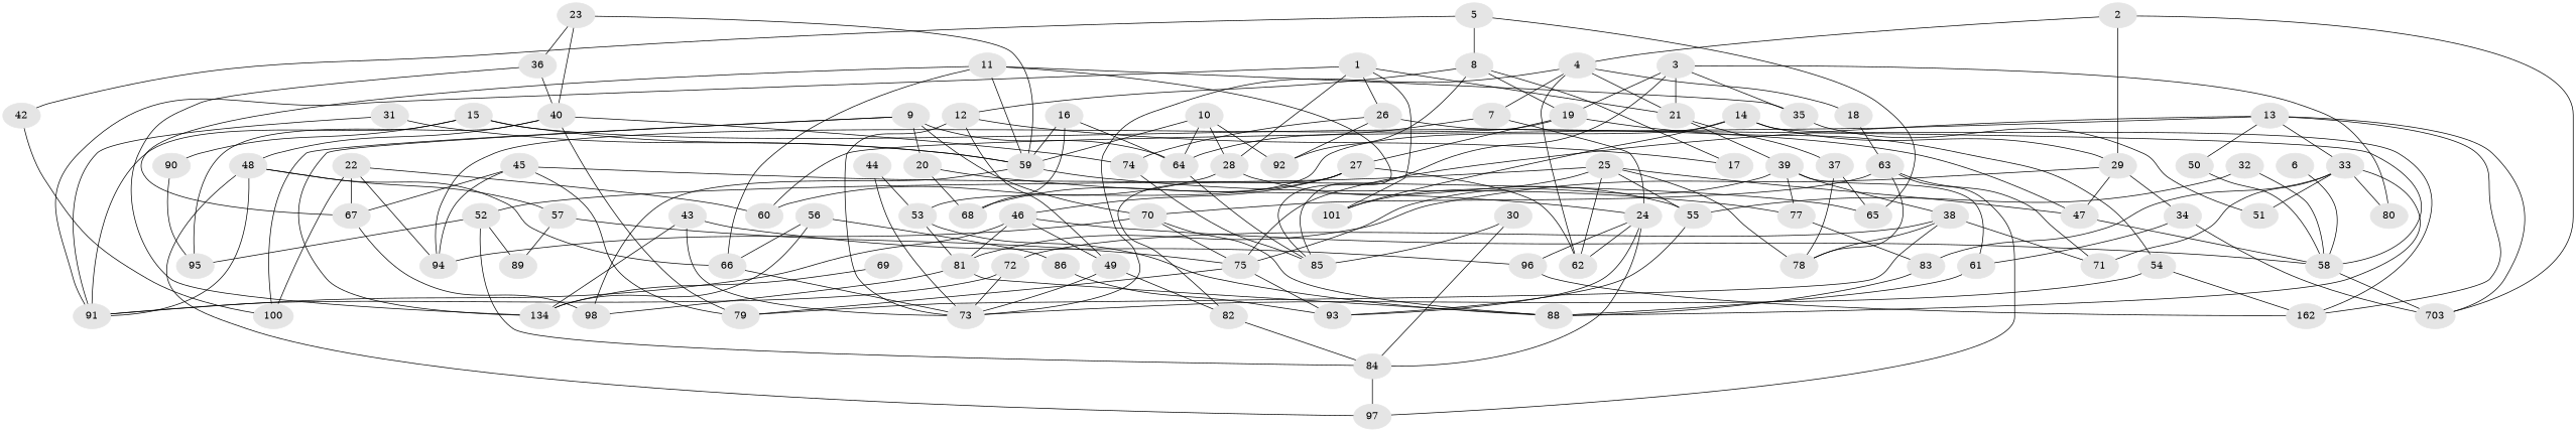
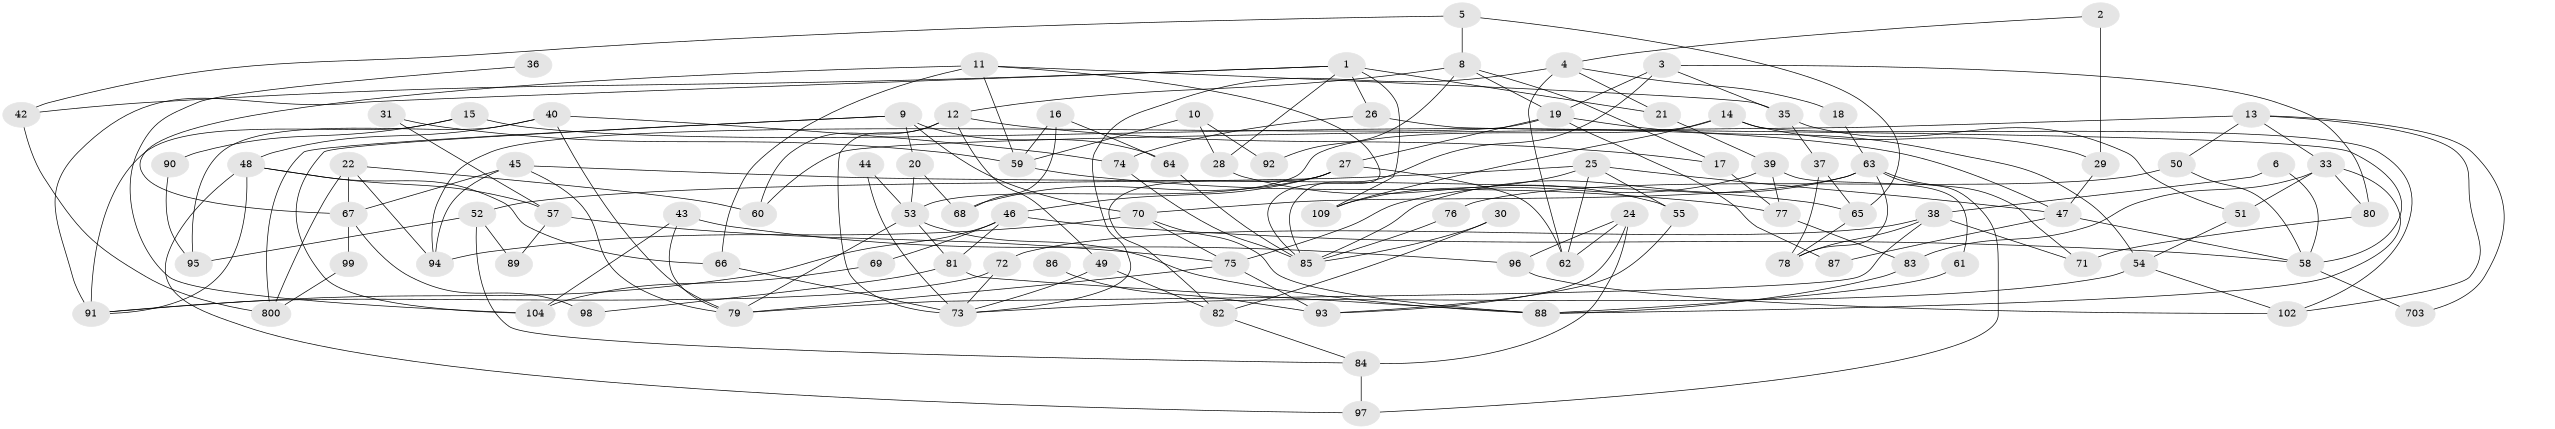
  graph {
    node [color=gray90 style=filled]
    1
    21
    26
    28
    42
    91
-   101
+   101 [label=109]
    39
    58
    92
    74
    60
    55
-   100
+   100 [label=800]
    2
    4
    29
    n18 [label=703]
-   7
    18
    62
    73
    47
-   34
    81
    3
    19
    35
    80
    85
    27
    54
+   87
    94
    51
    37
    24
    64
    63
    5
    8
    65
    12
    17
    78
    6
    38
    71
    72
    79
    84
    93
    96
    49
    77
    9
    20
    70
-   104 [label=134]
+   104
    68
    75
    88
    10
    59
    98
    11
    66
    67
+   99
    82
    13
    33
    50
-   102 [label=162]
+   102
    83
+   76
    14
    53
    15
    90
    95
    16
    97
    46
    61
    22
-   23
    36
    40
    48
    25
    52
    89
    69
    30
    31
    57
-   32
    43
    44
    45
-   56
    86
    1 -- 21
    1 -- 26
    1 -- 28
+   1 -- 42
    1 -- 91
    1 -- 101
    21 -- 39
    26 -- 58
-   26 -- 92
    26 -- 74
-   28 -- 60
+   12 -- 60
    28 -- 55
    42 -- 100
    39 -- 77
    39 -- 75
    39 -- 61
    58 -- n18
    74 -- 85
    55 -- 93
    2 -- 4
    2 -- 29
-   2 -- n18
    4 -- 21
-   4 -- 7
    4 -- 18
    4 -- 62
    4 -- 73
    29 -- 47
-   29 -- 34
-   29 -- 81
-   7 -- 24
-   7 -- 64
    18 -- 63
    47 -- 58
-   34 -- n18
-   34 -- 61
+   47 -- 87
    81 -- 88
    81 -- 98
-   3 -- 21
    3 -- 19
    3 -- 35
    3 -- 80
    3 -- 85
    19 -- 27
    19 -- 54
+   19 -- 87
    19 -- 94
    35 -- 51
-   21 -- 37
+   35 -- 37
    27 -- 62
    27 -- 68
    27 -- 82
    27 -- 46
    54 -- 73
    54 -- 102
+   51 -- 54
    37 -- 65
    37 -- 78
    24 -- 62
    24 -- 84
    24 -- 93
    24 -- 96
    64 -- 85
+   63 -- 85
    63 -- 78
    63 -- 71
    63 -- 70
    63 -- 97
    5 -- 42
    5 -- 8
    5 -- 65
    8 -- 92
    8 -- 19
    8 -- 12
    8 -- 17
-   25 -- 78
+   65 -- 78
    12 -- 73
    12 -- 17
    12 -- 49
+   17 -- 77
    6 -- 58
-   39 -- 38
+   6 -- 38
    38 -- 78
    38 -- 71
    38 -- 72
    38 -- 79
    72 -- 91
    72 -- 73
    84 -- 97
    96 -- 102
    49 -- 73
    49 -- 82
    77 -- 83
    9 -- 100
    9 -- 64
    9 -- 20
    9 -- 70
    9 -- 104
-   20 -- 24
+   20 -- 53
    20 -- 68
    70 -- 94
    70 -- 75
    70 -- 88
    75 -- 79
    75 -- 93
    10 -- 28
    10 -- 92
-   10 -- 64
    10 -- 59
    59 -- 77
-   59 -- 98
    11 -- 35
    11 -- 85
    11 -- 59
    11 -- 66
    11 -- 67
    66 -- 73
    67 -- 98
+   67 -- 99
+   99 -- 100
    82 -- 84
    13 -- 60
    13 -- n18
-   13 -- 75
    13 -- 33
    13 -- 50
    13 -- 102
    33 -- 80
    33 -- 51
-   33 -- 71
+   80 -- 71
    33 -- 88
    33 -- 83
    50 -- 58
+   50 -- 76
    83 -- 88
+   76 -- 85
    14 -- 101
    14 -- 29
    14 -- 102
    14 -- 53
    53 -- 81
+   53 -- 79
    53 -- 88
    15 -- 91
    15 -- 47
-   15 -- 59
    15 -- 90
    90 -- 95
    16 -- 64
    16 -- 68
    16 -- 59
    46 -- 91
    46 -- 58
    46 -- 81
-   46 -- 49
+   46 -- 69
    61 -- 88
    22 -- 60
    22 -- 100
    22 -- 94
    22 -- 67
-   23 -- 59
-   23 -- 36
-   23 -- 40
    36 -- 104
-   36 -- 40
    40 -- 74
    40 -- 79
    40 -- 95
    40 -- 48
    48 -- 91
    48 -- 66
    48 -- 97
    48 -- 57
    25 -- 101
    25 -- 55
    25 -- 62
    25 -- 47
    25 -- 52
    52 -- 84
    52 -- 95
    52 -- 89
    69 -- 104
    30 -- 85
-   30 -- 84
+   30 -- 82
    31 -- 59
-   31 -- 91
+   31 -- 57
    57 -- 75
    57 -- 89
-   32 -- 58
-   32 -- 55
-   43 -- 73
+   43 -- 79
    43 -- 96
    43 -- 104
    44 -- 73
    44 -- 53
    45 -- 94
    45 -- 65
    45 -- 79
    45 -- 67
-   56 -- 104
-   56 -- 66
-   56 -- 86
    86 -- 93
  }
